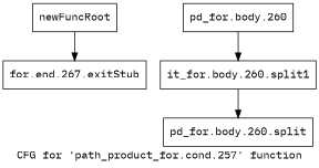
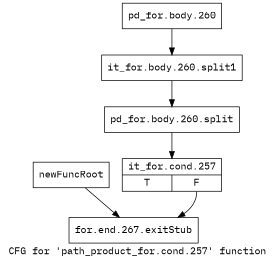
  digraph {
    fontname="IBM Plex Mono"
    label="CFG for 'path_product_for.cond.257' function"
    node [fontname="IBM Plex Mono" shape=record]
    edge [fontname="IBM Plex Mono"]
    n1 [label="{newFuncRoot}"]
    n2 [label="{for.end.267.exitStub}"]
+   n3 [label="{it_for.cond.257|{<s0>T|<s1>F}}"]
    n4 [label="{pd_for.body.260}"]
    n5 [label="{it_for.body.260.split1}"]
    n6 [label="{pd_for.body.260.split}"]
    n1 -> n2
+   n3 -> n2 [tailport=s1]
    n4 -> n5
    n5 -> n6
+   n6 -> n3
  }
